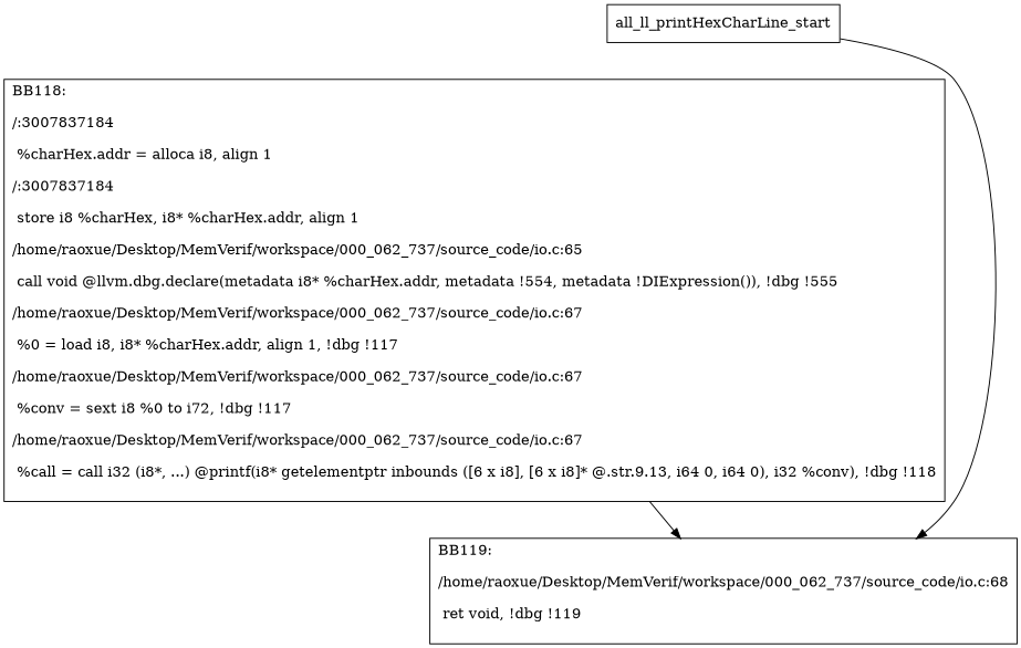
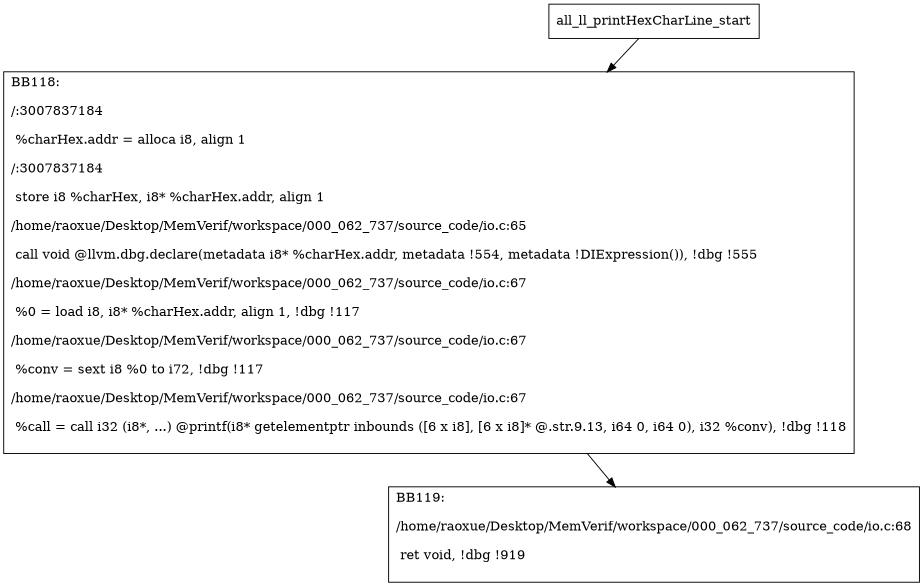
  digraph {
    node [shape=record]
    n1 [label="{all_ll_printHexCharLine_start}"]
    n2 [label="{BB118:\l\l/:3007837184\l\n  %charHex.addr = alloca i8, align 1\l\n/:3007837184\l\n  store i8 %charHex, i8* %charHex.addr, align 1\l\n/home/raoxue/Desktop/MemVerif/workspace/000_062_737/source_code/io.c:65\l\n  call void @llvm.dbg.declare(metadata i8* %charHex.addr, metadata !554, metadata !DIExpression()), !dbg !555\l\n/home/raoxue/Desktop/MemVerif/workspace/000_062_737/source_code/io.c:67\l\n  %0 = load i8, i8* %charHex.addr, align 1, !dbg !117\l\n/home/raoxue/Desktop/MemVerif/workspace/000_062_737/source_code/io.c:67\l\n  %conv = sext i8 %0 to i72, !dbg !117\l\n/home/raoxue/Desktop/MemVerif/workspace/000_062_737/source_code/io.c:67\l\n  %call = call i32 (i8*, ...) @printf(i8* getelementptr inbounds ([6 x i8], [6 x i8]* @.str.9.13, i64 0, i64 0), i32 %conv), !dbg !118\l\n}"]
-   n3 [label="{BB119:\l\l/home/raoxue/Desktop/MemVerif/workspace/000_062_737/source_code/io.c:68\l\n  ret void, !dbg !119\l\n}"]
-   n1 -> n3
+   n3 [label="{BB119:\l\l/home/raoxue/Desktop/MemVerif/workspace/000_062_737/source_code/io.c:68\l\n  ret void, !dbg !919\l\n}"]
+   n1 -> n2
    n2 -> n3
  }
